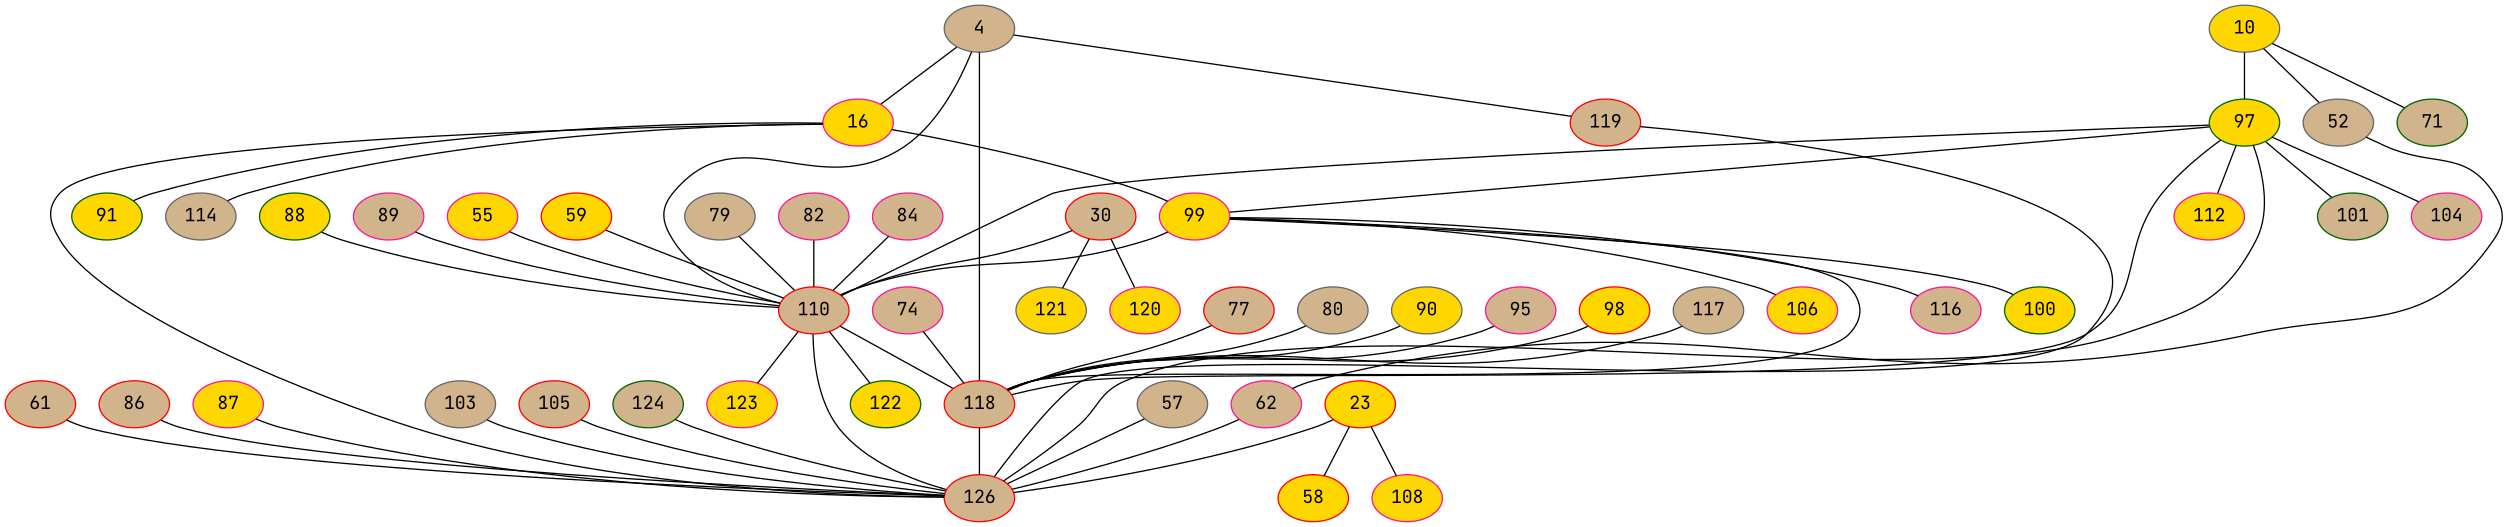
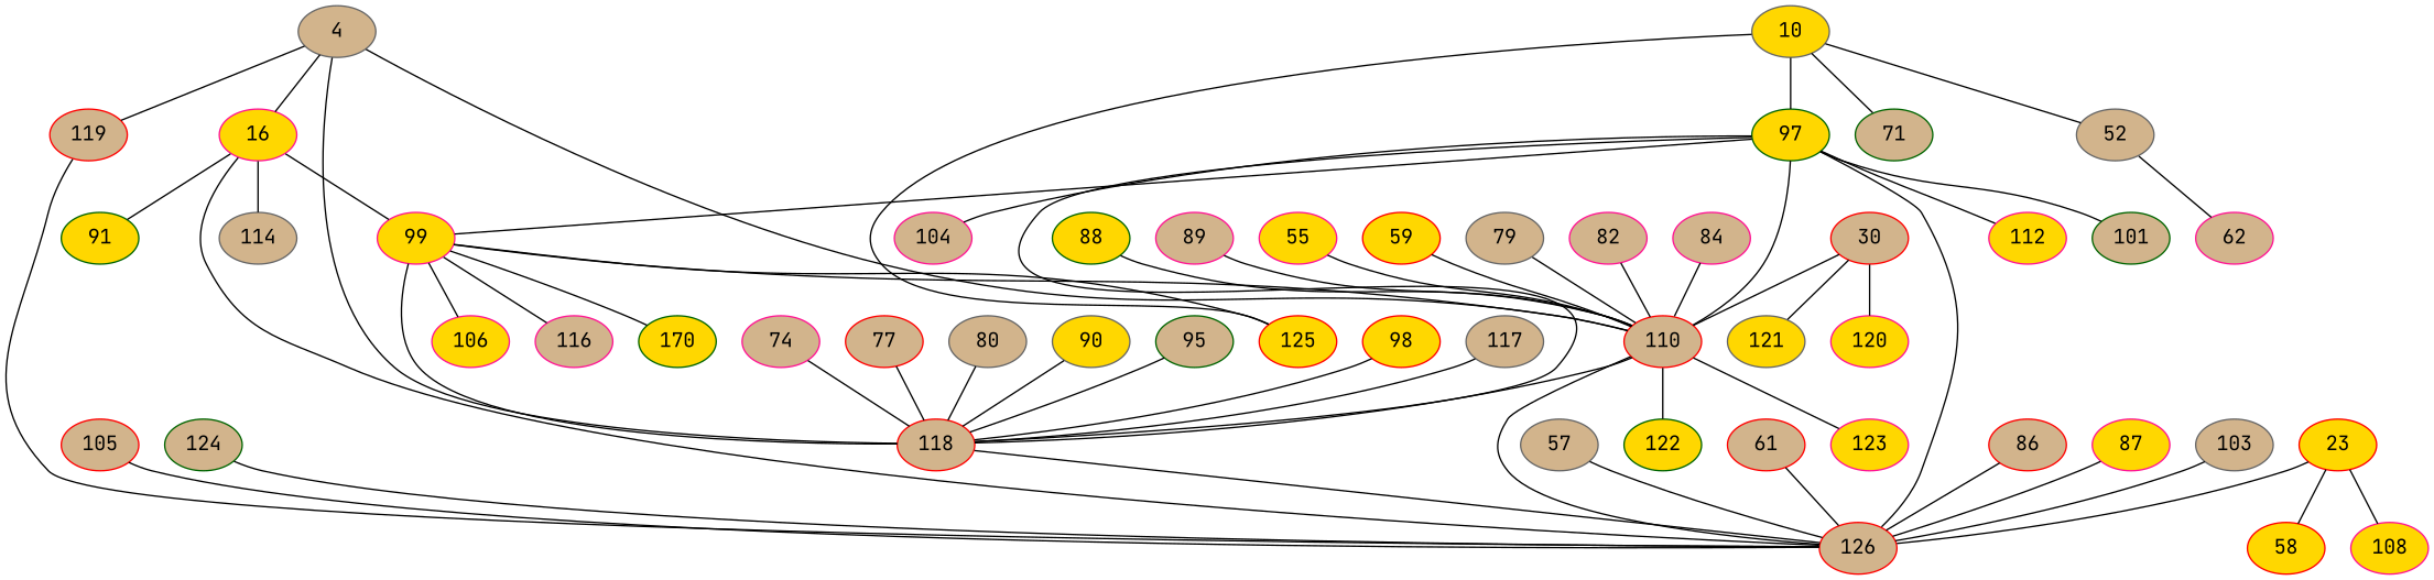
  graph {
    fontname="JetBrains Mono"
    node [color=deeppink fillcolor=tan fontname="JetBrains Mono" style=filled]
    edge [fontname="JetBrains Mono"]
    4 [color=gray40 super="+2"]
    16 [fillcolor=gold super="+14"]
    110 [color=red super="+43+69"]
    118 [color=red super="+92+49+50+113+70+72+73"]
    119 [color=red super="+44"]
    91 [color=darkgreen fillcolor=gold]
    99 [fillcolor=gold super="+75+94+34+40+53+76+83"]
    114 [color=gray40]
    126 [color=red super="+46+111+96+107+36"]
    122 [color=darkgreen fillcolor=gold super="+109"]
    123 [fillcolor=gold]
    10 [color=gray40 fillcolor=gold super="+7"]
    52 [color=gray40]
    71 [color=darkgreen]
    97 [color=darkgreen fillcolor=gold super="+65+81+85+93"]
+   125 [color=red fillcolor=gold]
    62
    101 [color=darkgreen super="+54"]
    104
    112 [fillcolor=gold]
-   100 [color=darkgreen fillcolor=gold]
+   100 [color=darkgreen fillcolor=gold label=170]
    106 [fillcolor=gold super="+102"]
    116
    23 [color=red fillcolor=gold super="+19"]
    58 [color=red fillcolor=gold]
    108 [fillcolor=gold]
    30 [color=red super="+29"]
    120 [fillcolor=gold]
    121 [color=gray40 fillcolor=gold]
    55 [fillcolor=gold]
    57 [color=gray40]
    59 [color=red fillcolor=gold]
    61 [color=red]
    74
    77 [color=red super="+51"]
    79 [color=gray40]
    80 [color=gray40]
    82
    84
    86 [color=red]
    87 [fillcolor=gold]
    88 [color=darkgreen fillcolor=gold]
    89
    90 [color=gray40 fillcolor=gold]
-   95
+   95 [color=darkgreen]
    98 [color=red fillcolor=gold]
    103 [color=gray40 super="+56"]
    105 [color=red]
    117 [color=gray40 super="+115"]
    124 [color=darkgreen super="+33"]
    4 -- 16
    4 -- 110
    4 -- 118 [weight=8]
    4 -- 119
    16 -- 91
    16 -- 99 [weight=8]
    16 -- 114
    16 -- 126
    110 -- 118 [weight=3]
    110 -- 126 [weight=4]
    110 -- 122
    110 -- 123
    118 -- 126 [weight=2]
    119 -- 126
    99 -- 110
    99 -- 118
+   99 -- 125
    99 -- 100
    99 -- 106
    99 -- 116
    10 -- 52
    10 -- 71
    10 -- 97 [weight=8]
+   10 -- 125
    52 -- 62
    97 -- 110
    97 -- 118
    97 -- 99
    97 -- 126
    97 -- 101
    97 -- 104
    97 -- 112
-   62 -- 126
    23 -- 126 [weight=8]
    23 -- 58
    23 -- 108
    30 -- 110 [weight=8]
    30 -- 120
    30 -- 121
    55 -- 110
    57 -- 126
    59 -- 110
    61 -- 126
    74 -- 118
    77 -- 118
    79 -- 110
    80 -- 118
    82 -- 110
    84 -- 110
    86 -- 126
    87 -- 126
    88 -- 110
    89 -- 110
    90 -- 118
    95 -- 118
    98 -- 118
    103 -- 126
    105 -- 126
    117 -- 118
    124 -- 126
  }
